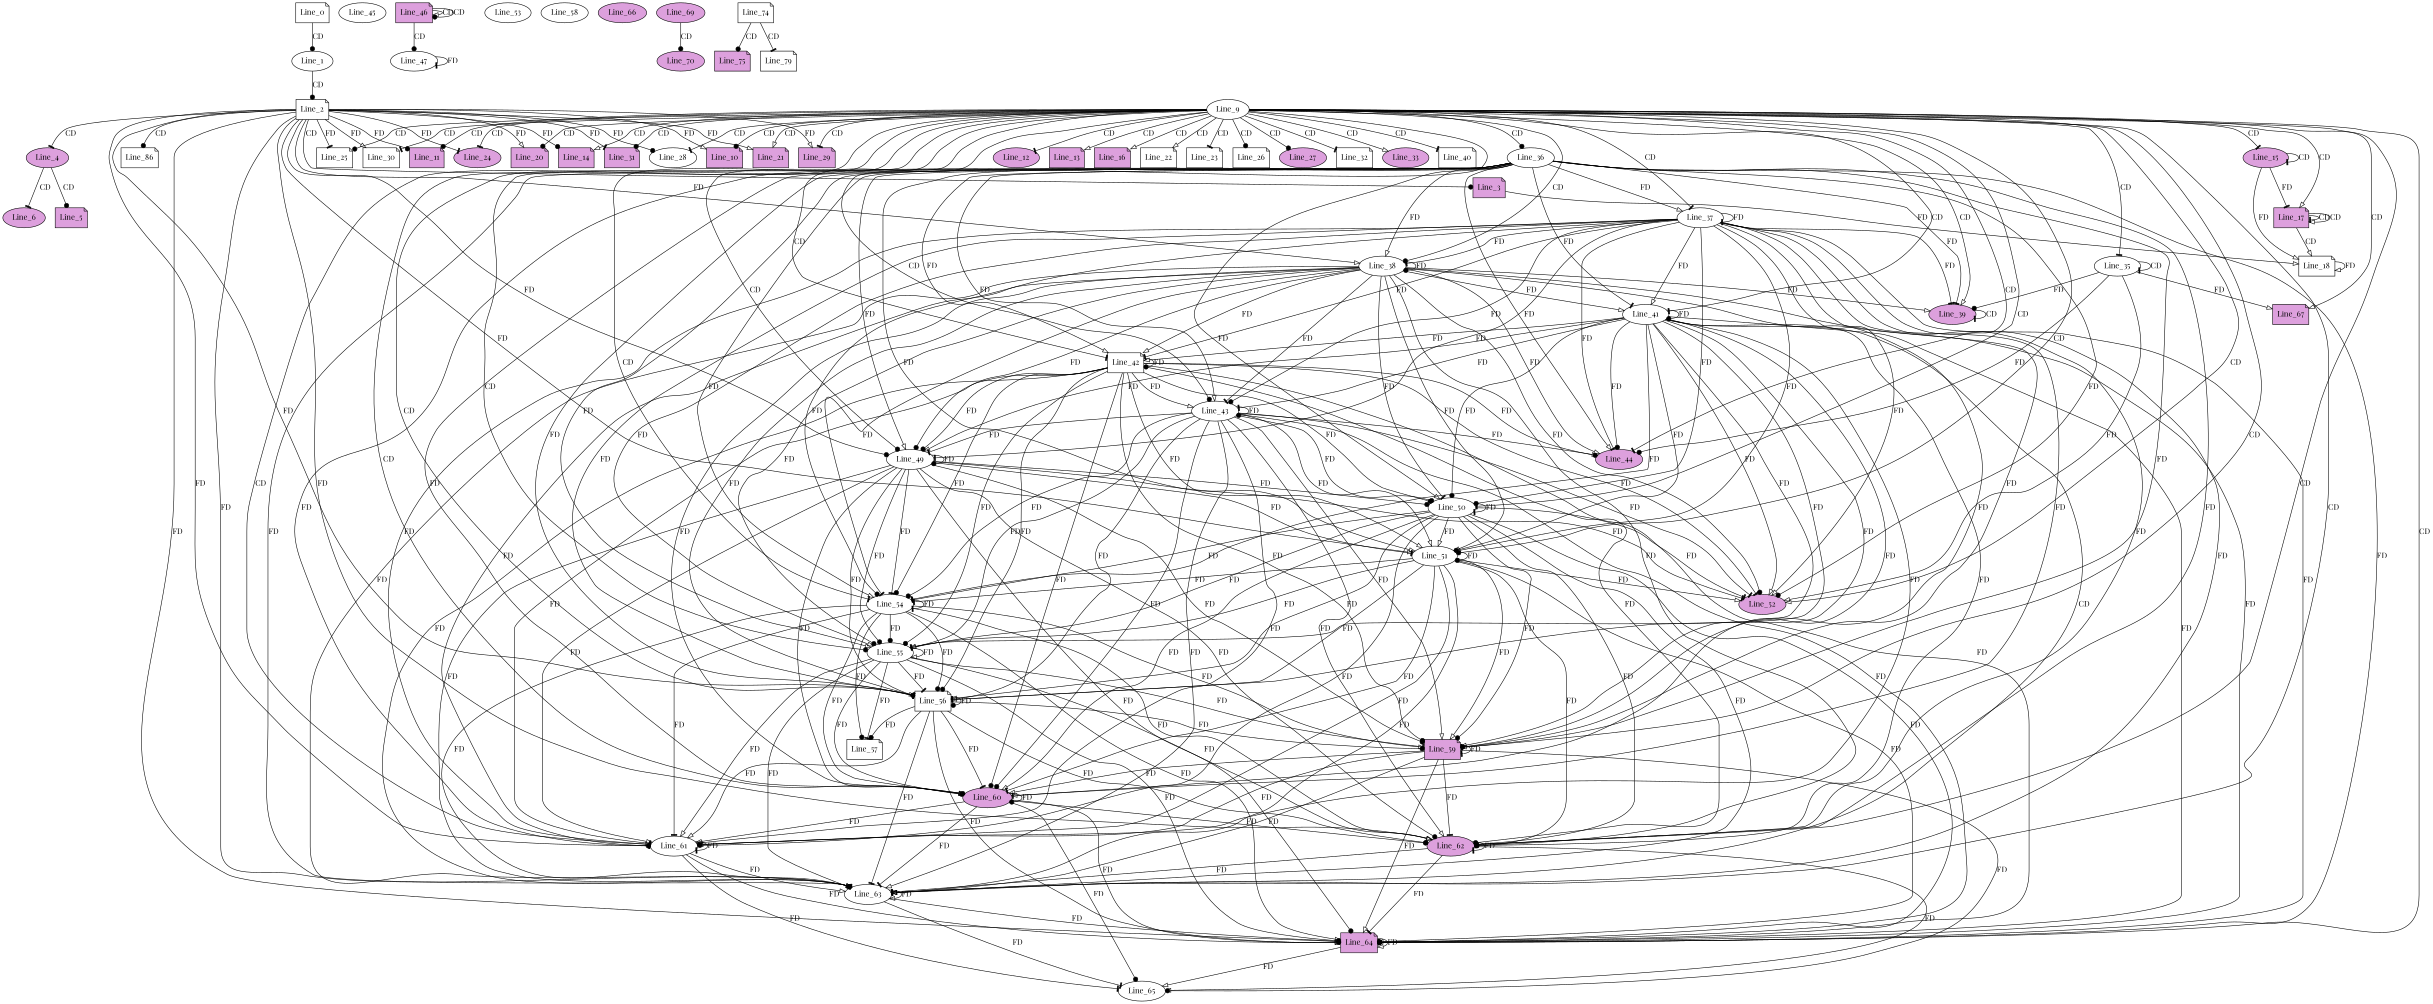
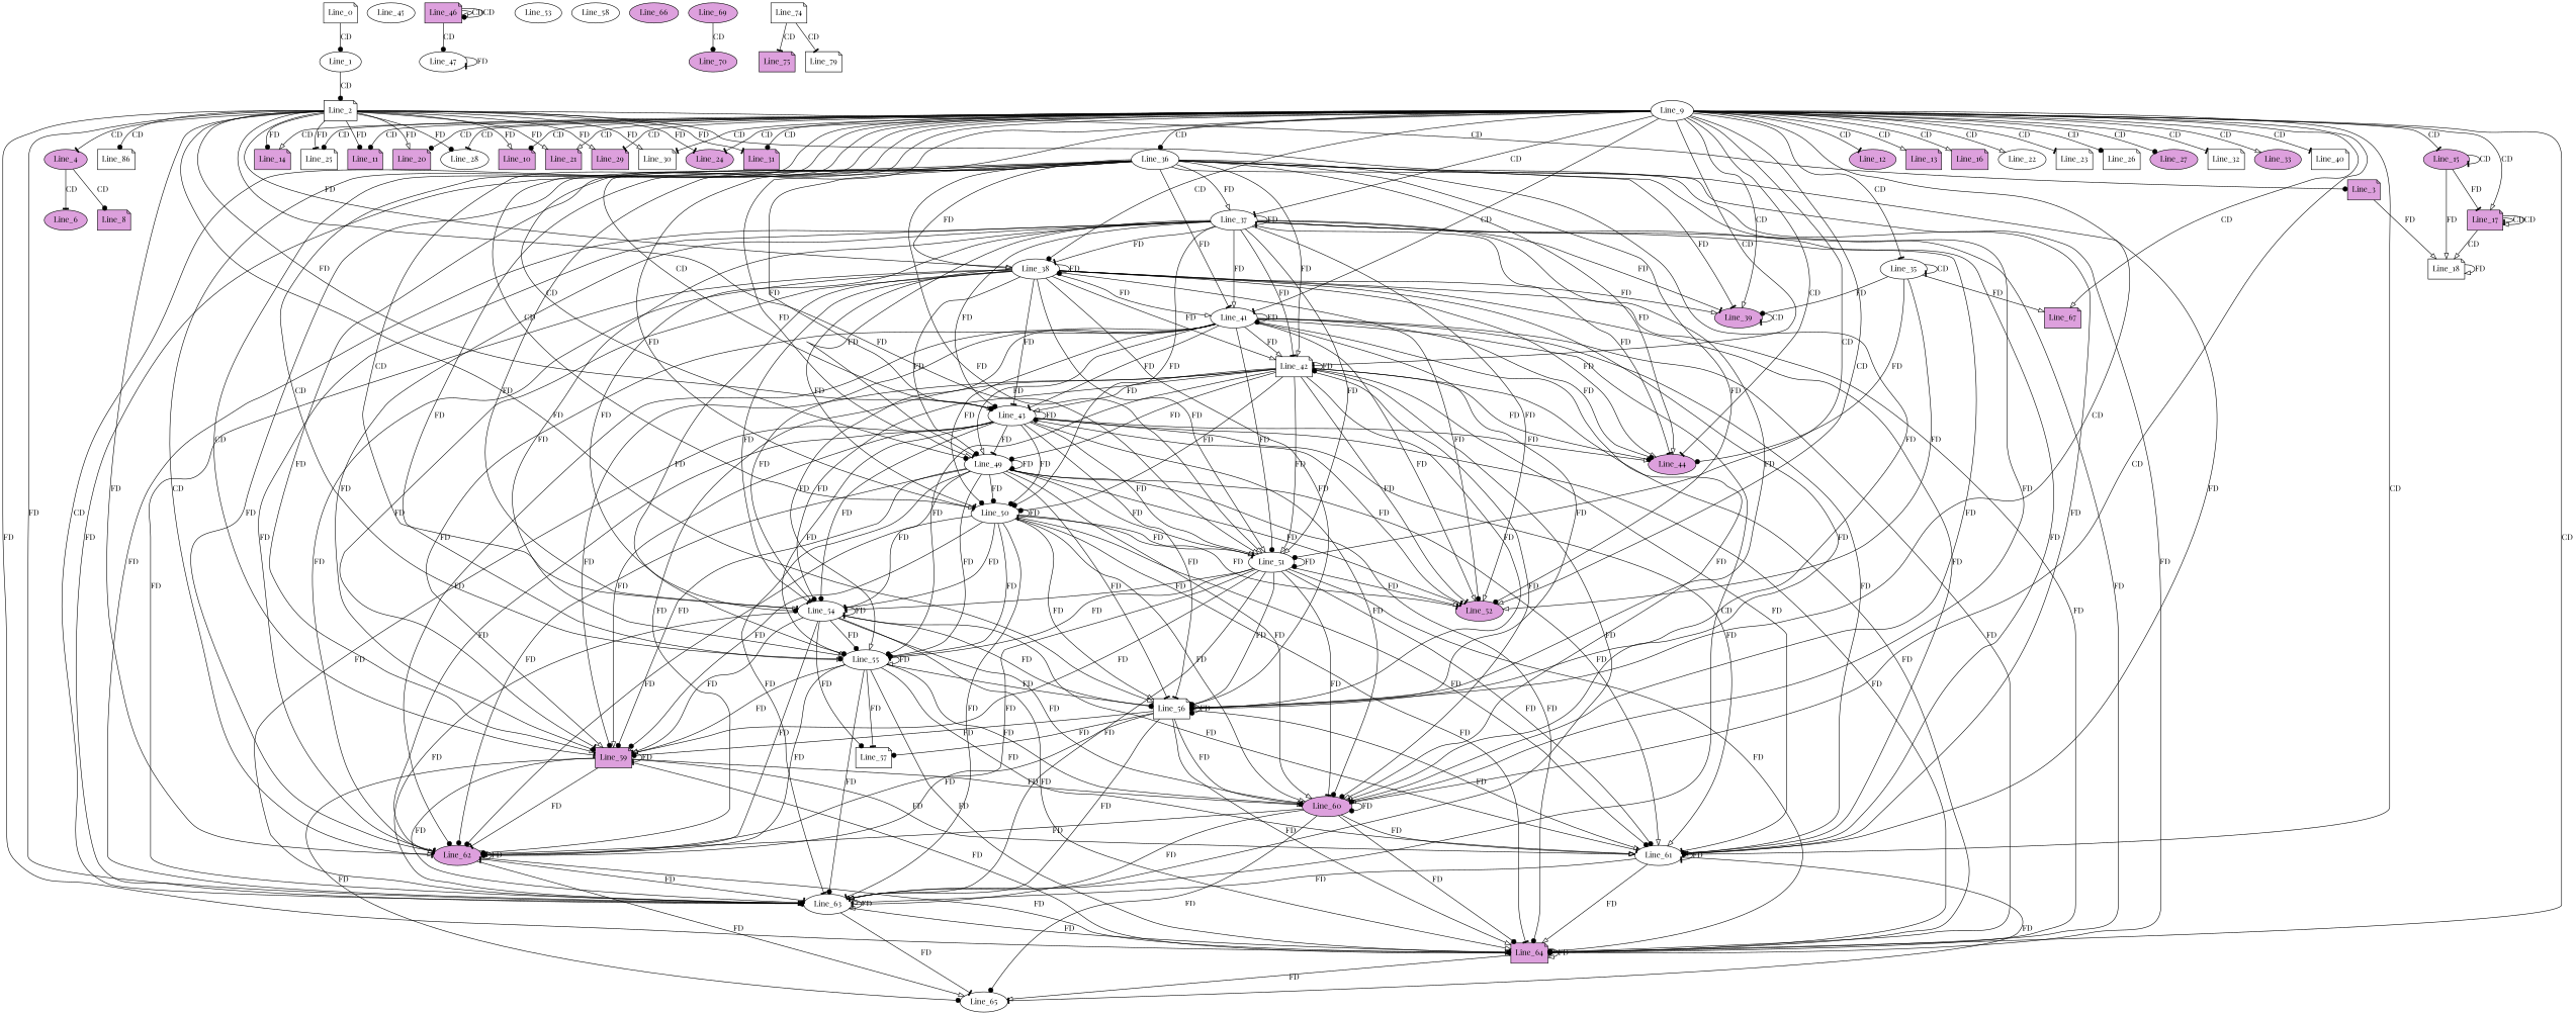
  digraph {
    fontname="Playfair Display"
    node [fillcolor=white fontname="Playfair Display" shape=ellipse style=filled]
    edge [arrowhead=onormal fontname="Playfair Display"]
    Line_0 [shape=note]
    Line_1
    Line_2 [shape=note]
    Line_3 [fillcolor=plum shape=note]
    Line_4 [fillcolor=plum]
    Line_10 [fillcolor=plum shape=note]
    Line_11 [fillcolor=plum shape=note]
    Line_14 [fillcolor=plum shape=note]
    Line_20 [fillcolor=plum shape=note]
    Line_21 [fillcolor=plum shape=note]
    Line_24 [fillcolor=plum]
    Line_25 [shape=note]
    Line_28
    Line_29 [fillcolor=plum shape=note]
    Line_30 [shape=note]
    Line_31 [fillcolor=plum shape=note]
    Line_38
    Line_43
    Line_51
    Line_56 [shape=note]
    Line_61
    Line_62 [fillcolor=plum]
    Line_63
    Line_64 [fillcolor=plum shape=note]
    Line_86 [shape=note]
    Line_18 [shape=note]
-   Line_5 [fillcolor=plum shape=note]
+   Line_5 [fillcolor=plum shape=note label=Line_8]
    Line_6 [fillcolor=plum]
    Line_39 [fillcolor=plum]
    Line_41
    Line_42 [shape=note]
    Line_44 [fillcolor=plum]
    Line_49
    Line_50
    Line_52 [fillcolor=plum]
    Line_54
    Line_55
    Line_59 [fillcolor=plum shape=note]
    Line_60 [fillcolor=plum]
    Line_57 [shape=note]
    Line_65
    Line_9
    Line_12 [fillcolor=plum]
    Line_13 [fillcolor=plum shape=note]
    Line_15 [fillcolor=plum]
    Line_16 [fillcolor=plum shape=note]
    Line_17 [fillcolor=plum shape=note]
-   Line_22 [shape=note]
+   Line_22
    Line_23 [shape=note]
    Line_26 [shape=note]
    Line_27 [fillcolor=plum]
    Line_32 [shape=note]
    Line_33 [fillcolor=plum]
    Line_35
    Line_36
    Line_37
    Line_40 [shape=note]
    Line_67 [fillcolor=plum shape=note]
    Line_45
    Line_46 [fillcolor=plum shape=note]
    Line_47
    Line_53
    Line_58
    Line_66 [fillcolor=plum]
    Line_69 [fillcolor=plum]
    Line_70 [fillcolor=plum]
    Line_74 [shape=note]
    Line_75 [fillcolor=plum shape=note]
    n69 [label=Line_79 shape=note]
    Line_0 -> Line_1 [arrowhead=dot label=CD]
    Line_1 -> Line_2 [arrowhead=dot label=CD]
    Line_2 -> Line_3 [arrowhead=dot label=CD]
    Line_2 -> Line_4 [arrowhead=tee label=CD]
    Line_2 -> Line_10 [label=FD]
    Line_2 -> Line_11 [arrowhead=dot label=FD]
    Line_2 -> Line_14 [arrowhead=dot label=FD]
    Line_2 -> Line_20 [label=FD]
    Line_2 -> Line_21 [label=FD]
    Line_2 -> Line_24 [arrowhead=tee label=FD]
    Line_2 -> Line_25 [arrowhead=tee label=FD]
    Line_2 -> Line_28 [arrowhead=dot label=FD]
    Line_2 -> Line_29 [label=FD]
    Line_2 -> Line_30 [label=FD]
    Line_2 -> Line_31 [arrowhead=tee label=FD]
    Line_2 -> Line_38 [label=FD]
-   Line_2 -> Line_49 [arrowhead=dot label=FD]
+   Line_2 -> Line_43 [arrowhead=dot label=FD]
    Line_2 -> Line_51 [label=FD]
    Line_2 -> Line_56 [label=FD]
    Line_2 -> Line_61 [arrowhead=tee label=FD]
    Line_2 -> Line_62 [label=FD]
    Line_2 -> Line_63 [arrowhead=dot label=FD]
    Line_2 -> Line_64 [arrowhead=tee label=FD]
    Line_2 -> Line_86 [arrowhead=dot label=CD]
    Line_3 -> Line_18 [label=FD]
    Line_4 -> Line_5 [arrowhead=dot label=CD]
    Line_4 -> Line_6 [arrowhead=tee label=CD]
    Line_38 -> Line_38 [arrowhead=dot label=FD]
    Line_38 -> Line_43 [arrowhead=tee label=FD]
    Line_38 -> Line_51 [label=FD]
    Line_38 -> Line_56 [arrowhead=dot label=FD]
    Line_38 -> Line_61 [arrowhead=tee label=FD]
    Line_38 -> Line_62 [arrowhead=tee label=FD]
    Line_38 -> Line_63 [label=FD]
    Line_38 -> Line_64 [arrowhead=dot label=FD]
    Line_38 -> Line_39 [label=FD]
    Line_38 -> Line_41 [label=FD]
    Line_38 -> Line_42 [label=FD]
    Line_38 -> Line_44 [label=FD]
    Line_38 -> Line_49 [arrowhead=dot label=FD]
    Line_38 -> Line_50 [arrowhead=tee label=FD]
    Line_38 -> Line_52 [arrowhead=dot label=FD]
    Line_38 -> Line_54 [arrowhead=tee label=FD]
    Line_38 -> Line_55 [arrowhead=dot label=FD]
    Line_38 -> Line_59 [arrowhead=tee label=FD]
    Line_38 -> Line_60 [label=FD]
    Line_43 -> Line_43 [arrowhead=dot label=FD]
    Line_43 -> Line_51 [label=FD]
    Line_43 -> Line_56 [arrowhead=tee label=FD]
    Line_43 -> Line_61 [label=FD]
    Line_43 -> Line_62 [label=FD]
    Line_43 -> Line_63 [label=FD]
    Line_43 -> Line_64 [arrowhead=tee label=FD]
    Line_43 -> Line_44 [label=FD]
    Line_43 -> Line_49 [arrowhead=tee label=FD]
    Line_43 -> Line_50 [arrowhead=dot label=FD]
    Line_43 -> Line_52 [arrowhead=tee label=FD]
    Line_43 -> Line_54 [arrowhead=dot label=FD]
    Line_43 -> Line_55 [label=FD]
    Line_43 -> Line_59 [label=FD]
    Line_43 -> Line_60 [arrowhead=dot label=FD]
    Line_51 -> Line_51 [arrowhead=dot label=FD]
    Line_51 -> Line_56 [arrowhead=tee label=FD]
    Line_51 -> Line_61 [arrowhead=dot label=FD]
    Line_51 -> Line_62 [arrowhead=dot label=FD]
    Line_51 -> Line_63 [label=FD]
    Line_51 -> Line_64 [label=FD]
    Line_51 -> Line_52 [label=FD]
    Line_51 -> Line_54 [arrowhead=tee label=FD]
    Line_51 -> Line_55 [arrowhead=tee label=FD]
    Line_51 -> Line_59 [label=FD]
    Line_51 -> Line_60 [arrowhead=tee label=FD]
    Line_56 -> Line_56 [arrowhead=dot label=FD]
    Line_56 -> Line_61 [label=FD]
    Line_56 -> Line_62 [arrowhead=dot label=FD]
    Line_56 -> Line_63 [arrowhead=tee label=FD]
    Line_56 -> Line_64 [label=FD]
    Line_56 -> Line_59 [arrowhead=dot label=FD]
    Line_56 -> Line_60 [arrowhead=tee label=FD]
    Line_56 -> Line_57 [arrowhead=dot label=FD]
    Line_61 -> Line_61 [arrowhead=tee label=FD]
    Line_61 -> Line_63 [label=FD]
    Line_61 -> Line_64 [label=FD]
    Line_61 -> Line_65 [arrowhead=tee label=FD]
    Line_62 -> Line_62 [arrowhead=tee label=FD]
    Line_62 -> Line_63 [arrowhead=tee label=FD]
    Line_62 -> Line_64 [arrowhead=tee label=FD]
    Line_62 -> Line_65 [label=FD]
    Line_63 -> Line_63 [label=FD]
    Line_63 -> Line_64 [label=FD]
    Line_63 -> Line_65 [arrowhead=tee label=FD]
    Line_64 -> Line_64 [label=FD]
    Line_64 -> Line_65 [label=FD]
    Line_18 -> Line_18 [label=FD]
    Line_39 -> Line_39 [arrowhead=tee label=CD]
    Line_41 -> Line_43 [arrowhead=tee label=FD]
    Line_41 -> Line_51 [arrowhead=dot label=FD]
    Line_41 -> Line_56 [label=FD]
    Line_41 -> Line_61 [label=FD]
    Line_41 -> Line_62 [arrowhead=dot label=FD]
    Line_41 -> Line_63 [label=CD]
    Line_41 -> Line_64 [arrowhead=dot label=FD]
    Line_41 -> Line_41 [arrowhead=dot label=FD]
    Line_41 -> Line_42 [label=FD]
    Line_41 -> Line_44 [arrowhead=dot label=FD]
    Line_41 -> Line_49 [label=FD]
    Line_41 -> Line_50 [arrowhead=dot label=FD]
    Line_41 -> Line_52 [label=FD]
    Line_41 -> Line_54 [arrowhead=tee label=FD]
    Line_41 -> Line_55 [label=FD]
    Line_41 -> Line_59 [label=FD]
    Line_41 -> Line_60 [label=FD]
    Line_42 -> Line_43 [label=FD]
    Line_42 -> Line_51 [label=FD]
    Line_42 -> Line_56 [arrowhead=dot label=FD]
    Line_42 -> Line_61 [arrowhead=tee label=FD]
    Line_42 -> Line_62 [arrowhead=dot label=FD]
    Line_42 -> Line_63 [label=FD]
    Line_42 -> Line_64 [arrowhead=dot label=FD]
    Line_42 -> Line_42 [arrowhead=dot label=FD]
    Line_42 -> Line_44 [arrowhead=dot label=FD]
    Line_42 -> Line_49 [arrowhead=dot label=FD]
    Line_42 -> Line_50 [arrowhead=dot label=FD]
    Line_42 -> Line_52 [arrowhead=tee label=FD]
    Line_42 -> Line_54 [arrowhead=dot label=FD]
    Line_42 -> Line_55 [arrowhead=dot label=FD]
    Line_42 -> Line_59 [arrowhead=dot label=FD]
    Line_42 -> Line_60 [arrowhead=dot label=FD]
    Line_49 -> Line_51 [arrowhead=tee label=FD]
    Line_49 -> Line_56 [arrowhead=tee label=FD]
    Line_49 -> Line_61 [label=FD]
    Line_49 -> Line_62 [arrowhead=dot label=FD]
    Line_49 -> Line_63 [arrowhead=tee label=FD]
    Line_49 -> Line_64 [arrowhead=dot label=FD]
    Line_49 -> Line_49 [arrowhead=dot label=FD]
    Line_49 -> Line_50 [arrowhead=dot label=FD]
    Line_49 -> Line_52 [arrowhead=tee label=FD]
    Line_49 -> Line_54 [arrowhead=tee label=FD]
    Line_49 -> Line_55 [arrowhead=dot label=FD]
    Line_49 -> Line_59 [arrowhead=dot label=FD]
    Line_49 -> Line_60 [label=FD]
    Line_50 -> Line_51 [label=FD]
    Line_50 -> Line_56 [label=FD]
    Line_50 -> Line_61 [arrowhead=dot label=FD]
    Line_50 -> Line_62 [arrowhead=dot label=FD]
    Line_50 -> Line_63 [arrowhead=tee label=FD]
    Line_50 -> Line_64 [arrowhead=tee label=FD]
    Line_50 -> Line_50 [arrowhead=tee label=FD]
    Line_50 -> Line_52 [arrowhead=tee label=FD]
    Line_50 -> Line_54 [arrowhead=tee label=FD]
    Line_50 -> Line_55 [arrowhead=tee label=FD]
    Line_50 -> Line_59 [arrowhead=dot label=FD]
    Line_50 -> Line_60 [label=FD]
    Line_54 -> Line_56 [arrowhead=dot label=FD]
    Line_54 -> Line_61 [arrowhead=tee label=FD]
    Line_54 -> Line_62 [label=FD]
    Line_54 -> Line_63 [label=FD]
    Line_54 -> Line_64 [label=FD]
    Line_54 -> Line_54 [arrowhead=tee label=FD]
    Line_54 -> Line_55 [arrowhead=dot label=FD]
    Line_54 -> Line_59 [label=FD]
    Line_54 -> Line_60 [label=FD]
    Line_54 -> Line_57 [arrowhead=dot label=FD]
    Line_55 -> Line_56 [arrowhead=tee label=FD]
    Line_55 -> Line_61 [label=FD]
    Line_55 -> Line_62 [label=FD]
    Line_55 -> Line_63 [arrowhead=dot label=FD]
    Line_55 -> Line_64 [arrowhead=dot label=FD]
    Line_55 -> Line_55 [label=FD]
    Line_55 -> Line_59 [arrowhead=tee label=FD]
    Line_55 -> Line_60 [arrowhead=dot label=FD]
    Line_55 -> Line_57 [arrowhead=tee label=FD]
    Line_59 -> Line_61 [label=FD]
    Line_59 -> Line_62 [arrowhead=tee label=FD]
    Line_59 -> Line_63 [label=FD]
    Line_59 -> Line_64 [label=FD]
    Line_59 -> Line_59 [arrowhead=tee label=FD]
    Line_59 -> Line_60 [label=FD]
    Line_59 -> Line_65 [arrowhead=dot label=FD]
    Line_60 -> Line_61 [label=FD]
    Line_60 -> Line_62 [arrowhead=dot label=FD]
    Line_60 -> Line_63 [arrowhead=tee label=FD]
    Line_60 -> Line_64 [arrowhead=dot label=FD]
    Line_60 -> Line_60 [arrowhead=dot label=FD]
    Line_60 -> Line_65 [arrowhead=dot label=FD]
    Line_9 -> Line_10 [arrowhead=dot label=CD]
    Line_9 -> Line_11 [arrowhead=dot label=CD]
    Line_9 -> Line_14 [label=CD]
    Line_9 -> Line_20 [arrowhead=dot label=CD]
    Line_9 -> Line_21 [label=CD]
    Line_9 -> Line_24 [arrowhead=tee label=CD]
    Line_9 -> Line_25 [arrowhead=dot label=CD]
    Line_9 -> Line_28 [arrowhead=tee label=CD]
    Line_9 -> Line_29 [arrowhead=tee label=CD]
    Line_9 -> Line_30 [arrowhead=tee label=CD]
    Line_9 -> Line_31 [arrowhead=dot label=CD]
    Line_9 -> Line_38 [arrowhead=dot label=CD]
    Line_9 -> Line_43 [arrowhead=dot label=CD]
    Line_9 -> Line_51 [arrowhead=dot label=CD]
    Line_9 -> Line_56 [arrowhead=tee label=CD]
    Line_9 -> Line_61 [arrowhead=tee label=CD]
    Line_9 -> Line_62 [arrowhead=tee label=CD]
    Line_9 -> Line_63 [arrowhead=tee label=CD]
    Line_9 -> Line_64 [arrowhead=dot label=CD]
    Line_9 -> Line_39 [label=CD]
    Line_9 -> Line_41 [arrowhead=tee label=CD]
    Line_9 -> Line_42 [arrowhead=tee label=CD]
    Line_9 -> Line_44 [arrowhead=tee label=CD]
    Line_9 -> Line_49 [arrowhead=dot label=CD]
    Line_9 -> Line_50 [arrowhead=tee label=CD]
    Line_9 -> Line_52 [label=CD]
    Line_9 -> Line_54 [arrowhead=tee label=CD]
    Line_9 -> Line_55 [arrowhead=dot label=CD]
    Line_9 -> Line_59 [arrowhead=tee label=CD]
    Line_9 -> Line_60 [label=CD]
    Line_9 -> Line_12 [arrowhead=tee label=CD]
    Line_9 -> Line_13 [label=CD]
    Line_9 -> Line_15 [arrowhead=tee label=CD]
    Line_9 -> Line_16 [label=CD]
    Line_9 -> Line_17 [label=CD]
    Line_9 -> Line_22 [label=CD]
    Line_9 -> Line_23 [arrowhead=tee label=CD]
    Line_9 -> Line_26 [arrowhead=dot label=CD]
    Line_9 -> Line_27 [arrowhead=dot label=CD]
    Line_9 -> Line_32 [arrowhead=tee label=CD]
    Line_9 -> Line_33 [label=CD]
    Line_9 -> Line_35 [arrowhead=tee label=CD]
    Line_9 -> Line_36 [arrowhead=dot label=CD]
    Line_9 -> Line_37 [arrowhead=tee label=CD]
    Line_9 -> Line_40 [arrowhead=tee label=CD]
    Line_9 -> Line_67 [label=CD]
    Line_15 -> Line_18 [label=FD]
    Line_15 -> Line_15 [arrowhead=tee label=CD]
    Line_15 -> Line_17 [arrowhead=tee label=FD]
    Line_17 -> Line_18 [label=CD]
    Line_17 -> Line_17 [arrowhead=tee label=CD]
    Line_17 -> Line_17 [label=CD]
    Line_35 -> Line_39 [arrowhead=dot label=FD]
    Line_35 -> Line_44 [arrowhead=dot label=FD]
    Line_35 -> Line_52 [label=FD]
    Line_35 -> Line_35 [arrowhead=tee label=CD]
    Line_35 -> Line_67 [label=FD]
    Line_36 -> Line_38 [label=FD]
    Line_36 -> Line_43 [label=FD]
    Line_36 -> Line_51 [label=FD]
    Line_36 -> Line_56 [arrowhead=tee label=FD]
    Line_36 -> Line_61 [arrowhead=dot label=FD]
    Line_36 -> Line_62 [arrowhead=tee label=FD]
    Line_36 -> Line_63 [arrowhead=dot label=FD]
    Line_36 -> Line_64 [arrowhead=tee label=FD]
    Line_36 -> Line_39 [arrowhead=tee label=FD]
    Line_36 -> Line_41 [arrowhead=tee label=FD]
    Line_36 -> Line_42 [label=FD]
    Line_36 -> Line_44 [label=FD]
    Line_36 -> Line_49 [label=FD]
    Line_36 -> Line_50 [label=FD]
    Line_36 -> Line_52 [arrowhead=dot label=FD]
    Line_36 -> Line_54 [label=FD]
    Line_36 -> Line_55 [label=FD]
    Line_36 -> Line_59 [label=FD]
    Line_36 -> Line_60 [arrowhead=dot label=FD]
    Line_36 -> Line_37 [label=FD]
    Line_37 -> Line_38 [arrowhead=tee label=FD]
    Line_37 -> Line_43 [arrowhead=dot label=FD]
    Line_37 -> Line_51 [label=FD]
    Line_37 -> Line_56 [arrowhead=tee label=FD]
    Line_37 -> Line_61 [label=FD]
    Line_37 -> Line_62 [arrowhead=tee label=FD]
    Line_37 -> Line_63 [label=FD]
    Line_37 -> Line_64 [arrowhead=dot label=FD]
    Line_37 -> Line_39 [arrowhead=tee label=FD]
    Line_37 -> Line_41 [label=FD]
    Line_37 -> Line_42 [arrowhead=tee label=FD]
    Line_37 -> Line_44 [arrowhead=tee label=FD]
    Line_37 -> Line_49 [arrowhead=tee label=FD]
    Line_37 -> Line_50 [arrowhead=dot label=FD]
    Line_37 -> Line_52 [label=FD]
    Line_37 -> Line_54 [arrowhead=dot label=FD]
    Line_37 -> Line_55 [label=FD]
    Line_37 -> Line_59 [arrowhead=dot label=FD]
    Line_37 -> Line_60 [arrowhead=tee label=FD]
    Line_37 -> Line_37 [arrowhead=tee label=FD]
    Line_46 -> Line_46 [label=CD]
    Line_46 -> Line_46 [arrowhead=dot label=CD]
    Line_46 -> Line_47 [arrowhead=dot label=CD]
    Line_47 -> Line_47 [arrowhead=tee label=FD]
    Line_69 -> Line_70 [arrowhead=dot label=CD]
-   Line_74 -> Line_75 [arrowhead=dot label=CD]
+   Line_74 -> Line_75 [arrowhead=tee label=CD]
    Line_74 -> n69 [arrowhead=tee label=CD]
  }
